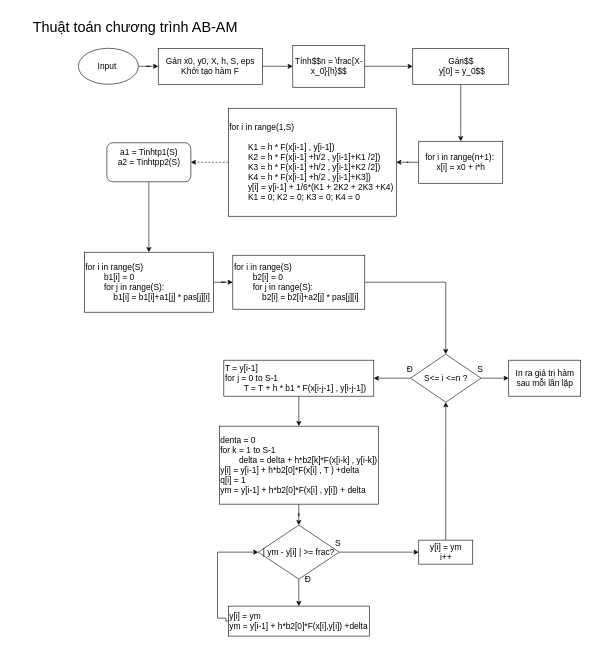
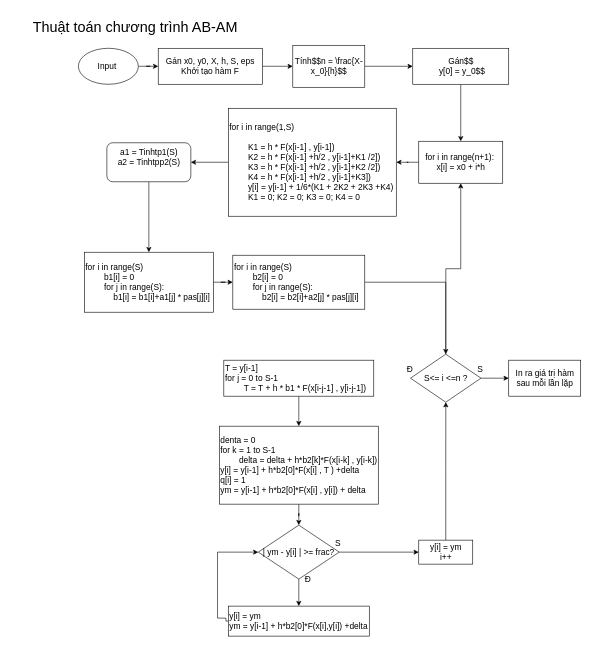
  <mxCell id="0" />
  <mxCell id="1" parent="0" />
  <mxCell id="2" style="edgeStyle=orthogonalEdgeStyle;rounded=0;orthogonalLoop=1;jettySize=auto;html=1;fontSize=14;entryX=0;entryY=0.5;entryDx=0;entryDy=0;" parent="1" source="3" target="18" edge="1"><mxGeometry relative="1" as="geometry"><mxPoint x="260" y="130" as="targetPoint" /></mxGeometry></mxCell>
  <mxCell id="3" value="Input&amp;nbsp;" style="ellipse;whiteSpace=wrap;html=1;fontSize=14;" parent="1" vertex="1"><mxGeometry x="130" y="80" width="100" height="60" as="geometry" /></mxCell>
  <mxCell id="4" style="edgeStyle=orthogonalEdgeStyle;rounded=0;orthogonalLoop=1;jettySize=auto;html=1;fontSize=14;" parent="1" source="5" target="7" edge="1"><mxGeometry relative="1" as="geometry" /></mxCell>
  <mxCell id="5" value="Tính$$n = \frac{X-x_0}{h}$$" style="rounded=0;whiteSpace=wrap;html=1;fontSize=14;" parent="1" vertex="1"><mxGeometry x="487.5" y="75" width="120" height="70" as="geometry" /></mxCell>
  <mxCell id="6" style="edgeStyle=orthogonalEdgeStyle;rounded=0;orthogonalLoop=1;jettySize=auto;html=1;fontSize=14;" parent="1" source="7" target="32" edge="1"><mxGeometry relative="1" as="geometry" /></mxCell>
  <mxCell id="7" value="Gán$$&lt;br style=&quot;font-size: 14px;&quot;&gt;&amp;nbsp;y[0] = y_0$$" style="rounded=0;whiteSpace=wrap;html=1;fontSize=14;" parent="1" vertex="1"><mxGeometry x="687.5" y="80" width="160" height="60" as="geometry" /></mxCell>
  <mxCell id="8" style="edgeStyle=orthogonalEdgeStyle;rounded=0;orthogonalLoop=1;jettySize=auto;html=1;fontSize=14;" parent="1" source="9" target="11" edge="1"><mxGeometry relative="1" as="geometry" /></mxCell>
  <mxCell id="9" value="&lt;font style=&quot;font-size: 14px;&quot;&gt;a1 = Tinhtp1(S)&lt;br style=&quot;font-size: 14px;&quot;&gt;a2 = Tinhtpp2(S)&lt;br style=&quot;font-size: 14px;&quot;&gt;&amp;nbsp; &amp;nbsp; &lt;/font&gt;&amp;nbsp; &amp;nbsp;" style="whiteSpace=wrap;html=1;fontSize=14;rounded=1;" parent="1" vertex="1"><mxGeometry x="177.5" y="237.5" width="140" height="65" as="geometry" /></mxCell>
  <mxCell id="10" style="edgeStyle=orthogonalEdgeStyle;rounded=0;orthogonalLoop=1;jettySize=auto;html=1;fontSize=14;" parent="1" source="11" target="34" edge="1"><mxGeometry relative="1" as="geometry" /></mxCell>
  <mxCell id="11" value="for i in range(S)&lt;br style=&quot;font-size: 14px;&quot;&gt;&lt;span style=&quot;font-size: 14px;&quot;&gt;&lt;span style=&quot;white-space: pre; font-size: 14px;&quot;&gt;&#09;&lt;/span&gt;b1[i] = 0&amp;nbsp; &amp;nbsp; &amp;nbsp; &amp;nbsp; &amp;nbsp; &amp;nbsp; &amp;nbsp; &amp;nbsp; &amp;nbsp;&lt;/span&gt;&lt;br style=&quot;font-size: 14px;&quot;&gt;&amp;nbsp; &amp;nbsp; &amp;nbsp;&lt;span style=&quot;white-space: pre; font-size: 14px;&quot;&gt;&#09;&lt;/span&gt;for j in range(S):&amp;nbsp; &amp;nbsp; &amp;nbsp; &amp;nbsp; &amp;nbsp; &amp;nbsp; &amp;nbsp; &amp;nbsp; &amp;nbsp; &lt;span style=&quot;white-space: pre; font-size: 14px;&quot;&gt;&#09;&amp;nbsp;&lt;/span&gt;&amp;nbsp; &amp;nbsp;b1[i] = b1[i]+a1[j] * pas[j][i]" style="rounded=0;whiteSpace=wrap;html=1;align=left;fontSize=14;" parent="1" vertex="1"><mxGeometry x="140" y="420" width="215" height="100" as="geometry" /></mxCell>
- <mxCell id="12" style="edgeStyle=orthogonalEdgeStyle;rounded=0;orthogonalLoop=1;jettySize=auto;html=1;fontSize=14;dashed=1;" parent="1" source="13" target="9" edge="1"><mxGeometry relative="1" as="geometry" /></mxCell>
+ <mxCell id="12" style="edgeStyle=orthogonalEdgeStyle;rounded=0;orthogonalLoop=1;jettySize=auto;html=1;fontSize=14;" parent="1" source="13" target="9" edge="1"><mxGeometry relative="1" as="geometry" /></mxCell>
  <mxCell id="13" value="for i in range(1,S)&amp;nbsp; &amp;nbsp; &amp;nbsp; &amp;nbsp; &amp;nbsp; &amp;nbsp; &amp;nbsp; &amp;nbsp; &amp;nbsp; &amp;nbsp; &amp;nbsp; &amp;nbsp; &amp;nbsp; &amp;nbsp; &amp;nbsp; &amp;nbsp; &amp;nbsp; &amp;nbsp; &amp;nbsp; &amp;nbsp; &amp;nbsp; &amp;nbsp;&amp;nbsp;&lt;br style=&quot;font-size: 14px;&quot;&gt;&lt;div style=&quot;font-size: 14px;&quot;&gt;&lt;span style=&quot;font-size: 14px;&quot;&gt;&lt;span style=&quot;white-space: pre; font-size: 14px;&quot;&gt;&#09;&lt;/span&gt;K1 = h * F(x[i-1] , y[i-1])&amp;nbsp; &amp;nbsp; &amp;nbsp; &amp;nbsp; &amp;nbsp; &amp;nbsp; &amp;nbsp; &amp;nbsp; &amp;nbsp; &amp;nbsp; &amp;nbsp; &amp;nbsp; &amp;nbsp;&amp;nbsp;&lt;/span&gt;&lt;/div&gt;&lt;span style=&quot;white-space: pre; font-size: 14px;&quot;&gt;&#09;&lt;/span&gt;K2 = h * F(x[i-1] +h/2 , y[i-1]+K1 /2])&lt;br style=&quot;font-size: 14px;&quot;&gt;&lt;span style=&quot;white-space: pre; font-size: 14px;&quot;&gt;&#09;&lt;/span&gt;K3 = h * F(x[i-1] +h/2 , y[i-1]+K2 /2])&lt;br style=&quot;font-size: 14px;&quot;&gt;&lt;span style=&quot;white-space: pre; font-size: 14px;&quot;&gt;&#09;&lt;/span&gt;K4 = h * F(x[i-1] +h/2 , y[i-1]+K3])&lt;br style=&quot;font-size: 14px;&quot;&gt;&lt;span style=&quot;white-space: pre; font-size: 14px;&quot;&gt;&#09;&lt;/span&gt;y[i] = y[i-1] + 1/6*(K1 + 2K2 + 2K3 +K4)&lt;br style=&quot;font-size: 14px;&quot;&gt;&lt;span style=&quot;white-space: pre; font-size: 14px;&quot;&gt;&#09;&lt;/span&gt;K1 = 0; K2 = 0; K3 = 0; K4 = 0" style="rounded=0;whiteSpace=wrap;html=1;align=left;fontSize=14;" parent="1" vertex="1"><mxGeometry x="380" y="180" width="280" height="180" as="geometry" /></mxCell>
  <mxCell id="14" value="&lt;font style=&quot;font-size: 14px;&quot;&gt;In ra giá trị hàm sau mỗi lần lặp&lt;/font&gt;" style="rounded=0;whiteSpace=wrap;html=1;fontSize=14;" parent="1" vertex="1"><mxGeometry x="847.5" y="600" width="120" height="60" as="geometry" /></mxCell>
  <mxCell id="15" style="edgeStyle=orthogonalEdgeStyle;rounded=0;orthogonalLoop=1;jettySize=auto;html=1;exitX=0.5;exitY=1;exitDx=0;exitDy=0;fontSize=14;" parent="1" edge="1"><mxGeometry relative="1" as="geometry"><mxPoint x="360" y="930" as="sourcePoint" /><mxPoint x="360" y="930" as="targetPoint" /></mxGeometry></mxCell>
  <mxCell id="16" value="&lt;font style=&quot;font-size: 24px&quot;&gt;Thuật toán chương trình AB-AM&lt;/font&gt;" style="text;html=1;strokeColor=none;fillColor=none;align=center;verticalAlign=middle;whiteSpace=wrap;rounded=0;fontSize=24;" parent="1" vertex="1"><mxGeometry x="20" y="20" width="410" height="50" as="geometry" /></mxCell>
  <mxCell id="17" style="edgeStyle=orthogonalEdgeStyle;rounded=0;orthogonalLoop=1;jettySize=auto;html=1;fontSize=14;" parent="1" source="18" target="5" edge="1"><mxGeometry relative="1" as="geometry" /></mxCell>
  <mxCell id="18" value="&lt;font style=&quot;font-size: 14px;&quot;&gt;Gán x0, y0, X, h, S, eps&lt;br style=&quot;font-size: 14px;&quot;&gt;Khởi tạo hàm F&lt;br style=&quot;font-size: 14px;&quot;&gt;&lt;/font&gt;" style="rounded=0;whiteSpace=wrap;html=1;fontSize=14;" parent="1" vertex="1"><mxGeometry x="263.13" y="80" width="173.75" height="60" as="geometry" /></mxCell>
- <mxCell id="19" style="edgeStyle=orthogonalEdgeStyle;rounded=0;orthogonalLoop=1;jettySize=auto;html=1;entryX=1;entryY=0.5;entryDx=0;entryDy=0;fontSize=14;" parent="1" source="21" target="36" edge="1"><mxGeometry relative="1" as="geometry" /></mxCell>
+ <mxCell id="19" style="edgeStyle=orthogonalEdgeStyle;rounded=0;orthogonalLoop=1;jettySize=auto;html=1;fontSize=14;" parent="1" source="21" target="32" edge="1"><mxGeometry relative="1" as="geometry" /></mxCell>
  <mxCell id="20" style="edgeStyle=orthogonalEdgeStyle;rounded=0;orthogonalLoop=1;jettySize=auto;html=1;fontSize=14;" parent="1" source="21" target="14" edge="1"><mxGeometry relative="1" as="geometry" /></mxCell>
  <mxCell id="21" value="S&amp;lt;= i &amp;lt;=n ?" style="rhombus;whiteSpace=wrap;html=1;fontSize=14;" parent="1" vertex="1"><mxGeometry x="683.75" y="590" width="117.5" height="80" as="geometry" /></mxCell>
  <mxCell id="22" style="edgeStyle=orthogonalEdgeStyle;rounded=0;orthogonalLoop=1;jettySize=auto;html=1;fontSize=14;" parent="1" source="23" target="26" edge="1"><mxGeometry relative="1" as="geometry" /></mxCell>
  <mxCell id="23" value="denta = 0&lt;br style=&quot;font-size: 14px;&quot;&gt;for k = 1 to S-1&lt;br style=&quot;font-size: 14px;&quot;&gt;&lt;span style=&quot;white-space: pre; font-size: 14px;&quot;&gt;&#09;&lt;/span&gt;delta = delta + h*b2[k]*F(x[i-k] , y[i-k])&lt;br style=&quot;font-size: 14px;&quot;&gt;y[i] = y[i-1] + h*b2[0]*F(x[i] , T ) +delta&lt;br style=&quot;font-size: 14px;&quot;&gt;q[i] = 1&lt;br style=&quot;font-size: 14px;&quot;&gt;ym = y[i-1] + h*b2[0]*F(x[i] , y[i]) + delta" style="rounded=0;whiteSpace=wrap;html=1;align=left;fontSize=14;" parent="1" vertex="1"><mxGeometry x="365" y="710" width="265" height="130" as="geometry" /></mxCell>
  <mxCell id="24" style="edgeStyle=orthogonalEdgeStyle;rounded=0;orthogonalLoop=1;jettySize=auto;html=1;fontSize=14;" parent="1" source="26" target="28" edge="1"><mxGeometry relative="1" as="geometry" /></mxCell>
  <mxCell id="25" style="edgeStyle=orthogonalEdgeStyle;rounded=0;orthogonalLoop=1;jettySize=auto;html=1;fontSize=14;" parent="1" source="26" target="30" edge="1"><mxGeometry relative="1" as="geometry" /></mxCell>
  <mxCell id="26" value="| ym - y[i] | &amp;gt;= frac?" style="rhombus;whiteSpace=wrap;html=1;fontSize=14;" parent="1" vertex="1"><mxGeometry x="430" y="875" width="135" height="90" as="geometry" /></mxCell>
  <mxCell id="27" style="edgeStyle=orthogonalEdgeStyle;rounded=0;orthogonalLoop=1;jettySize=auto;html=1;entryX=0;entryY=0.5;entryDx=0;entryDy=0;fontSize=14;exitX=0;exitY=0.5;exitDx=0;exitDy=0;" parent="1" source="28" target="26" edge="1"><mxGeometry relative="1" as="geometry"><Array as="points"><mxPoint x="376" y="1030" /><mxPoint x="362" y="1030" /><mxPoint x="362" y="920" /></Array></mxGeometry></mxCell>
  <mxCell id="28" value="y[i] = ym&lt;br style=&quot;font-size: 14px;&quot;&gt;ym = y[i-1] + h*b2[0]*F(x[i],y[i]) +delta" style="rounded=0;whiteSpace=wrap;html=1;align=left;fontSize=14;" parent="1" vertex="1"><mxGeometry x="380" y="1010" width="235" height="50" as="geometry" /></mxCell>
  <mxCell id="29" style="edgeStyle=orthogonalEdgeStyle;rounded=0;orthogonalLoop=1;jettySize=auto;html=1;fontSize=14;" parent="1" source="30" target="21" edge="1"><mxGeometry relative="1" as="geometry" /></mxCell>
  <mxCell id="30" value="y[i] = ym&lt;br style=&quot;font-size: 14px;&quot;&gt;i++" style="rounded=0;whiteSpace=wrap;html=1;fontSize=14;" parent="1" vertex="1"><mxGeometry x="697.5" y="900" width="90" height="40" as="geometry" /></mxCell>
  <mxCell id="31" style="edgeStyle=orthogonalEdgeStyle;rounded=0;orthogonalLoop=1;jettySize=auto;html=1;fontSize=14;" parent="1" source="32" target="13" edge="1"><mxGeometry relative="1" as="geometry" /></mxCell>
  <mxCell id="32" value="&lt;font style=&quot;font-size: 14px;&quot;&gt;for i in range(n+1):&amp;nbsp;&lt;br style=&quot;font-size: 14px;&quot;&gt;x[i] = x0 + i*h&lt;/font&gt;" style="rounded=0;whiteSpace=wrap;html=1;fontSize=14;" parent="1" vertex="1"><mxGeometry x="697.5" y="235" width="140" height="70" as="geometry" /></mxCell>
  <mxCell id="33" style="edgeStyle=orthogonalEdgeStyle;rounded=0;orthogonalLoop=1;jettySize=auto;html=1;entryX=0.5;entryY=0;entryDx=0;entryDy=0;fontSize=14;" parent="1" source="34" target="21" edge="1"><mxGeometry relative="1" as="geometry" /></mxCell>
  <mxCell id="34" value="for i in range(S)&lt;br style=&quot;font-size: 14px;&quot;&gt;&lt;span style=&quot;font-size: 14px;&quot;&gt;&lt;span style=&quot;white-space: pre; font-size: 14px;&quot;&gt;&#09;&lt;/span&gt;b2[i] = 0&amp;nbsp; &amp;nbsp; &amp;nbsp; &amp;nbsp; &amp;nbsp; &amp;nbsp; &amp;nbsp; &amp;nbsp; &amp;nbsp;&lt;/span&gt;&lt;br style=&quot;font-size: 14px;&quot;&gt;&amp;nbsp; &amp;nbsp; &amp;nbsp;&lt;span style=&quot;white-space: pre; font-size: 14px;&quot;&gt;&#09;&lt;/span&gt;for j in range(S):&amp;nbsp; &amp;nbsp; &amp;nbsp; &amp;nbsp; &amp;nbsp; &amp;nbsp; &amp;nbsp; &amp;nbsp; &amp;nbsp; &lt;span style=&quot;white-space: pre; font-size: 14px;&quot;&gt;&#09;&amp;nbsp;&lt;/span&gt;&amp;nbsp; &amp;nbsp;b2[i] = b2[i]+a2[j] * pas[j][i]" style="rounded=0;whiteSpace=wrap;html=1;align=left;fontSize=14;" parent="1" vertex="1"><mxGeometry x="387.5" y="425" width="220" height="90" as="geometry" /></mxCell>
  <mxCell id="35" style="edgeStyle=orthogonalEdgeStyle;rounded=0;orthogonalLoop=1;jettySize=auto;html=1;fontSize=14;" parent="1" source="36" target="23" edge="1"><mxGeometry relative="1" as="geometry" /></mxCell>
  <mxCell id="36" value="T = y[i-1]&lt;br style=&quot;font-size: 14px;&quot;&gt;for j = 0 to S-1&lt;br style=&quot;font-size: 14px;&quot;&gt;&lt;span style=&quot;white-space: pre; font-size: 14px;&quot;&gt;&#09;&lt;/span&gt;T = T + h * b1 * F(x[i-j-1] , y[i-j-1])&amp;nbsp;" style="rounded=0;whiteSpace=wrap;html=1;align=left;fontSize=14;" parent="1" vertex="1"><mxGeometry x="372.5" y="600" width="250" height="60" as="geometry" /></mxCell>
  <mxCell id="37" value="&lt;font style=&quot;font-size: 14px;&quot;&gt;Đ&lt;/font&gt;" style="text;html=1;strokeColor=none;fillColor=none;align=center;verticalAlign=middle;whiteSpace=wrap;rounded=0;fontSize=14;" parent="1" vertex="1"><mxGeometry x="652.5" y="600" width="60" height="30" as="geometry" /></mxCell>
  <mxCell id="38" value="S" style="text;html=1;strokeColor=none;fillColor=none;align=center;verticalAlign=middle;whiteSpace=wrap;rounded=0;fontSize=14;" parent="1" vertex="1"><mxGeometry x="770" y="600" width="60" height="30" as="geometry" /></mxCell>
  <mxCell id="39" value="Đ" style="text;html=1;strokeColor=none;fillColor=none;align=center;verticalAlign=middle;whiteSpace=wrap;rounded=0;fontSize=14;" parent="1" vertex="1"><mxGeometry x="482.5" y="950" width="60" height="30" as="geometry" /></mxCell>
  <mxCell id="40" value="S" style="text;html=1;strokeColor=none;fillColor=none;align=center;verticalAlign=middle;whiteSpace=wrap;rounded=0;fontSize=14;" parent="1" vertex="1"><mxGeometry x="532.5" y="890" width="60" height="30" as="geometry" /></mxCell>
